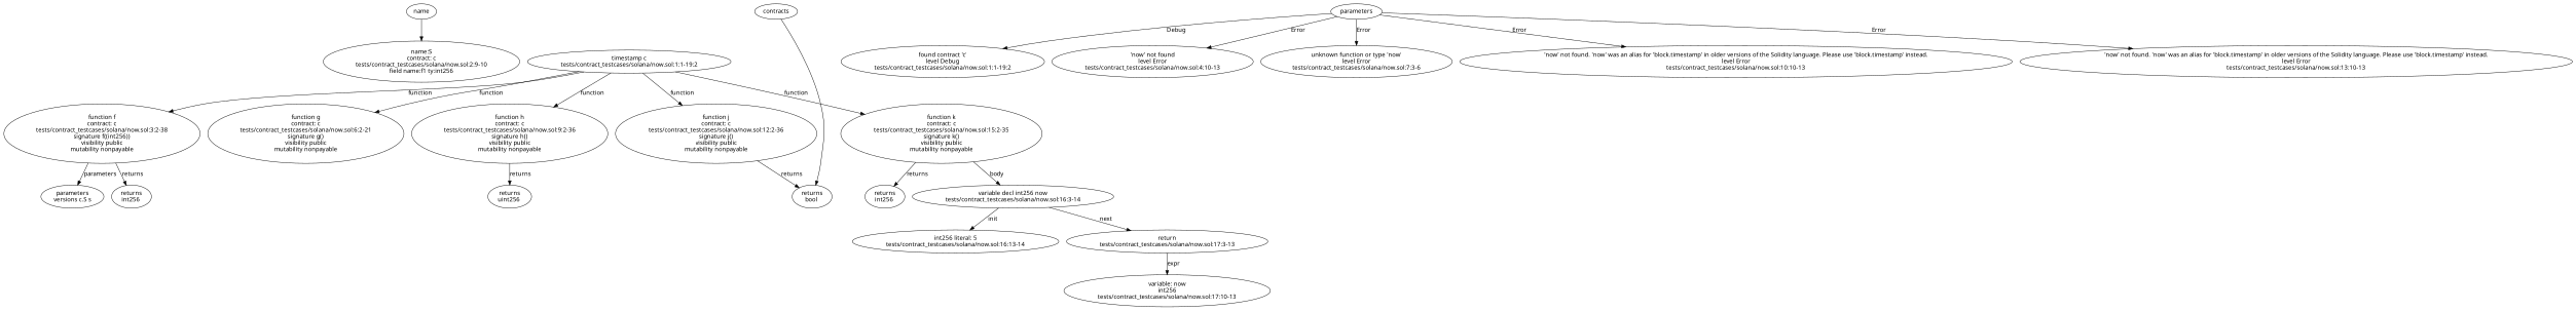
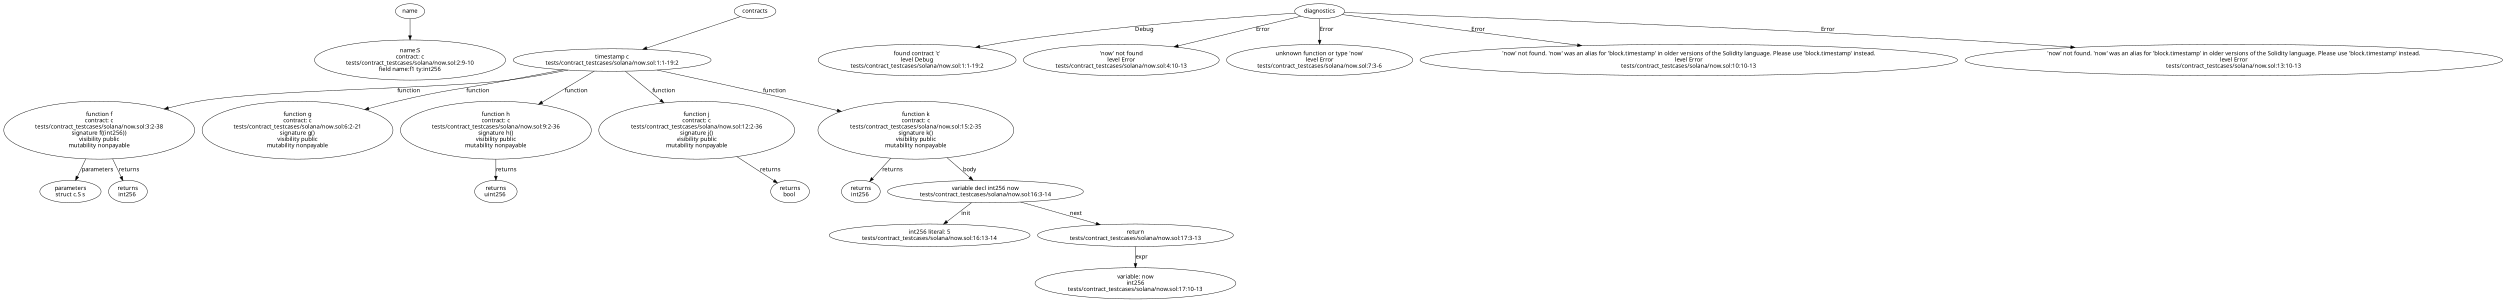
  strict digraph {
    fontname="Noto Sans"
    node [fontname="Noto Sans"]
    edge [fontname="Noto Sans"]
    n1 [label="name:S\ncontract: c\ntests/contract_testcases/solana/now.sol:2:9-10\nfield name:f1 ty:int256"]
    n2 [label="timestamp c\ntests/contract_testcases/solana/now.sol:1:1-19:2"]
    n3 [label="function f\ncontract: c\ntests/contract_testcases/solana/now.sol:3:2-38\nsignature f((int256))\nvisibility public\nmutability nonpayable"]
    n4 [label="function g\ncontract: c\ntests/contract_testcases/solana/now.sol:6:2-21\nsignature g()\nvisibility public\nmutability nonpayable"]
    n5 [label="function h\ncontract: c\ntests/contract_testcases/solana/now.sol:9:2-36\nsignature h()\nvisibility public\nmutability nonpayable"]
    n6 [label="function j\ncontract: c\ntests/contract_testcases/solana/now.sol:12:2-36\nsignature j()\nvisibility public\nmutability nonpayable"]
    n7 [label="function k\ncontract: c\ntests/contract_testcases/solana/now.sol:15:2-35\nsignature k()\nvisibility public\nmutability nonpayable"]
-   n8 [label="parameters\nversions c.S s"]
+   n8 [label="parameters\nstruct c.S s"]
    n9 [label="returns\nint256 "]
    n10 [label="returns\nuint256 "]
    n11 [label="returns\nbool "]
    n12 [label="returns\nint256 "]
    n13 [label="variable decl int256 now\ntests/contract_testcases/solana/now.sol:16:3-14"]
    n14 [label="int256 literal: 5\ntests/contract_testcases/solana/now.sol:16:13-14"]
    n15 [label="return\ntests/contract_testcases/solana/now.sol:17:3-13"]
    n16 [label="variable: now\nint256\ntests/contract_testcases/solana/now.sol:17:10-13"]
    n17 [label="found contract 'c'\nlevel Debug\ntests/contract_testcases/solana/now.sol:1:1-19:2"]
    n18 [label="'now' not found\nlevel Error\ntests/contract_testcases/solana/now.sol:4:10-13"]
    n19 [label="unknown function or type 'now'\nlevel Error\ntests/contract_testcases/solana/now.sol:7:3-6"]
    n20 [label="'now' not found. 'now' was an alias for 'block.timestamp' in older versions of the Solidity language. Please use 'block.timestamp' instead.\nlevel Error\ntests/contract_testcases/solana/now.sol:10:10-13"]
    n21 [label="'now' not found. 'now' was an alias for 'block.timestamp' in older versions of the Solidity language. Please use 'block.timestamp' instead.\nlevel Error\ntests/contract_testcases/solana/now.sol:13:10-13"]
    n22 [label=name]
    contracts
-   diagnostics [label=parameters]
+   diagnostics
    n2 -> n3 [label=function]
    n2 -> n4 [label=function]
    n2 -> n5 [label=function]
    n2 -> n6 [label=function]
    n2 -> n7 [label=function]
    n3 -> n8 [label=parameters]
    n3 -> n9 [label=returns]
    n5 -> n10 [label=returns]
    n6 -> n11 [label=returns]
    n7 -> n12 [label=returns]
    n7 -> n13 [label=body]
    n13 -> n14 [label=init]
    n13 -> n15 [label=next]
    n15 -> n16 [label=expr]
    n22 -> n1
-   contracts -> n11
+   contracts -> n2
    diagnostics -> n17 [label=Debug]
    diagnostics -> n18 [label=Error]
    diagnostics -> n19 [label=Error]
    diagnostics -> n20 [label=Error]
    diagnostics -> n21 [label=Error]
  }
